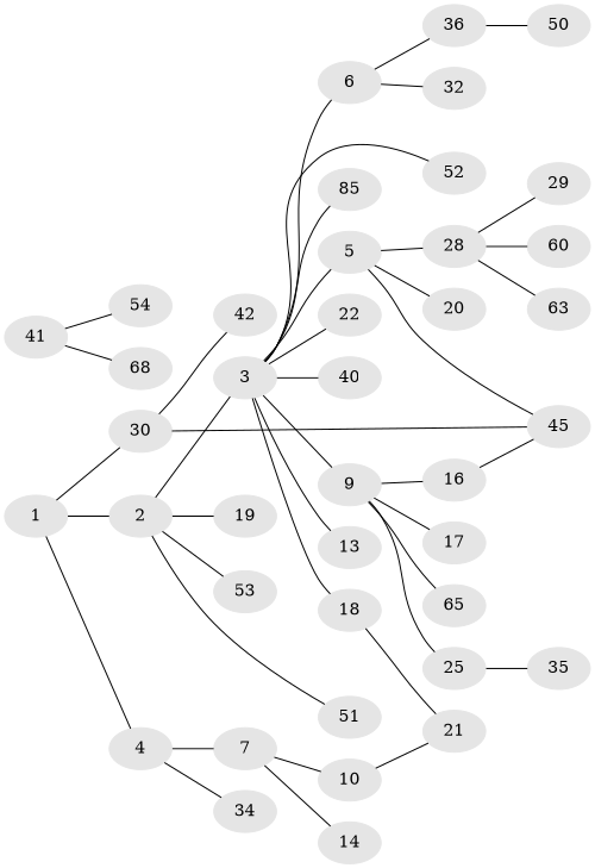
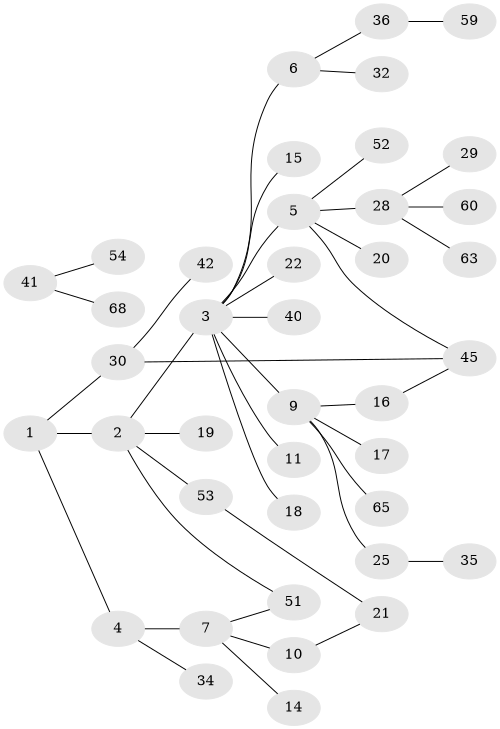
  graph {
    rankdir=LR
    node [color=gray90 style=filled]
    2 [super="+12"]
    3 [super="+8"]
    19 [super="+48"]
    51 [super="+61"]
    n5 [label=53]
    1
    4 [super="+38"]
    30 [super="+64"]
    7 [super="+33"]
    34 [super="+47"]
    45 [super="+56"]
    42
    5 [super="+31"]
    6 [super="+26"]
    9 [super="+13"]
-   11 [super="+55" label=13]
-   15 [super="+43" label=85]
+   11 [super="+55"]
+   15 [super="+43"]
    18 [super="+49"]
    22
    40
    52
    20 [super="+53"]
    n23 [label=28 super="+27"]
    32
    36
    16
    17
    25 [super="+39"]
    65
    21 [super="+24"]
    10
    14 [super="+28"]
    29
    60
    63
-   50 [super="+59"]
+   50 [super="+59" label=59]
    35 [super="+58"]
    41 [super="+44"]
    54
    n40 [label=68]
    2 -- 3 [weight=2]
    2 -- 19
    2 -- 51
    2 -- n5
    3 -- 5
    3 -- 6
    3 -- 9
    3 -- 11
    3 -- 15
    3 -- 18
    3 -- 22
    3 -- 40
-   3 -- 52
+   5 -- 52
    1 -- 2
    1 -- 4
    1 -- 30
    4 -- 7
    4 -- 34
    30 -- 45
    30 -- 42
+   7 -- 51
    7 -- 10
    7 -- 14
    5 -- 45
    5 -- 20
    5 -- n23
    6 -- 32
    6 -- 36
    9 -- 16
    9 -- 17
    9 -- 25
    9 -- 65
-   18 -- 21
+   n5 -- 21
    n23 -- 29
    n23 -- 60
    n23 -- 63
    36 -- 50
    16 -- 45
    25 -- 35
    10 -- 21
    41 -- 54
    41 -- n40
  }
